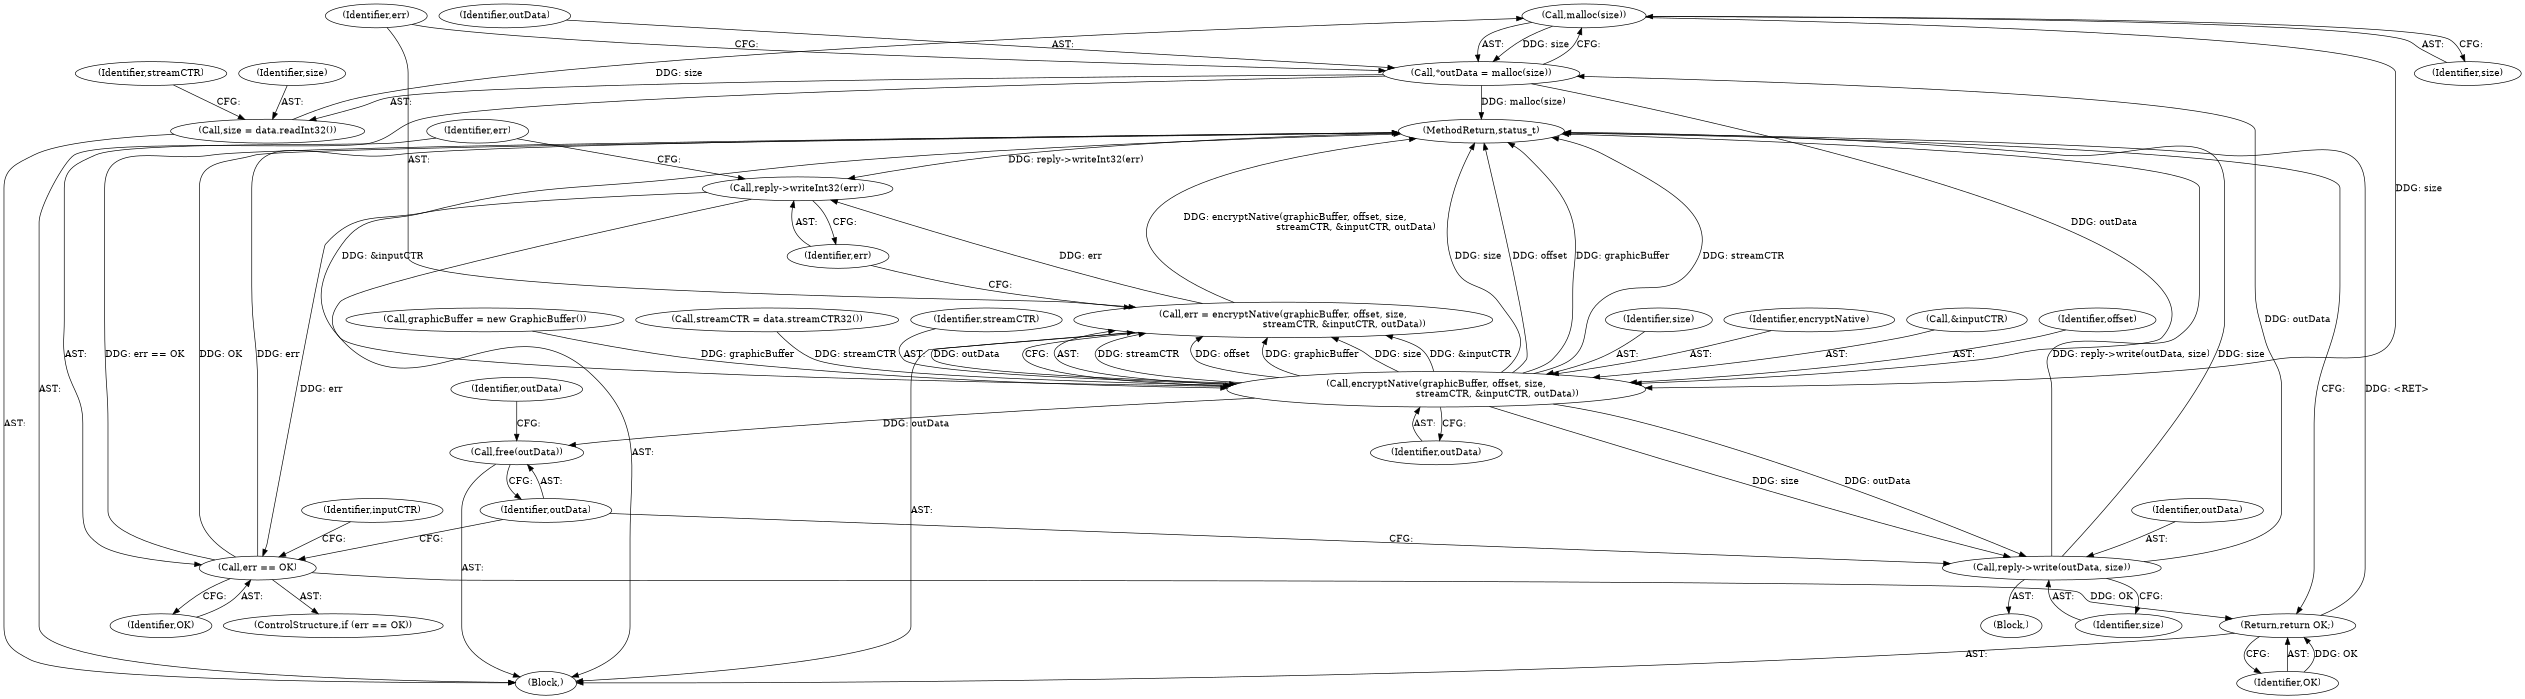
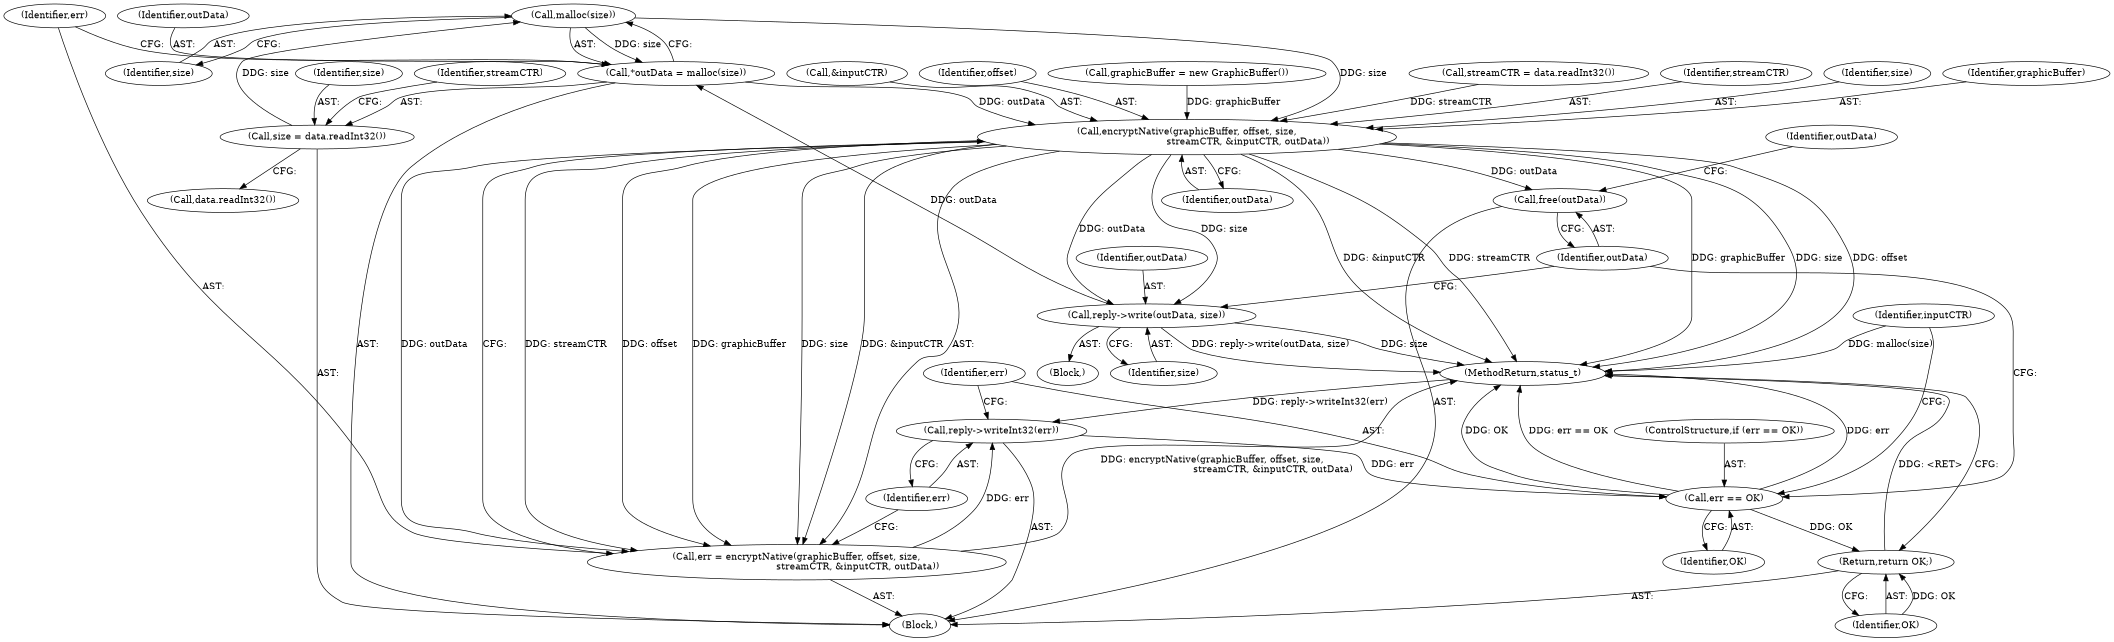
  digraph {
    n1 [label="(Call,malloc(size))"]
    n2 [label="(Call,*outData = malloc(size))"]
    n3 [label="(Call,encryptNative(graphicBuffer, offset, size,\n                                         streamCTR, &inputCTR, outData))"]
    n4 [label="(Identifier,size)"]
    n5 [label="(Call,size = data.readInt32())"]
    n6 [label="(Block,)"]
    n7 [label="(MethodReturn,status_t)"]
    n8 [label="(Call,err = encryptNative(graphicBuffer, offset, size,\n                                         streamCTR, &inputCTR, outData))"]
    n9 [label="(Call,reply->write(outData, size))"]
    n10 [label="(Call,free(outData))"]
    n11 [label="(Identifier,outData)"]
+   n12 [label="(Call,data.readInt32())"]
    n13 [label="(Call,reply->writeInt32(err))"]
    n14 [label="(Return,return OK;)"]
    n15 [label="(Identifier,size)"]
    n16 [label="(Block,)"]
    n17 [label="(Identifier,outData)"]
    n18 [label="(Call,err == OK)"]
    n19 [label="(Identifier,err)"]
    n20 [label="(ControlStructure,if (err == OK))"]
    n21 [label="(Identifier,OK)"]
    n22 [label="(Identifier,OK)"]
    n23 [label="(Identifier,size)"]
    n24 [label="(Identifier,err)"]
    n25 [label="(Identifier,outData)"]
-   n26 [label="(Call,streamCTR = data.streamCTR32())"]
+   n26 [label="(Call,streamCTR = data.readInt32())"]
    n27 [label="(Identifier,err)"]
    n28 [label="(Identifier,outData)"]
    n29 [label="(Identifier,streamCTR)"]
    n30 [label="(Identifier,outData)"]
    n31 [label="(Identifier,streamCTR)"]
    n32 [label="(Identifier,size)"]
-   n33 [label="(Identifier,encryptNative)"]
+   n33 [label="(Identifier,graphicBuffer)"]
    n34 [label="(Identifier,inputCTR)"]
    n35 [label="(Call,&inputCTR)"]
    n36 [label="(Identifier,offset)"]
    n37 [label="(Call,graphicBuffer = new GraphicBuffer())"]
    n1 -> n2 [label="AST: "]
    n1 -> n2 [label="DDG: size"]
    n1 -> n3 [label="DDG: size"]
    n1 -> n4 [label="CFG: "]
    n2 -> n1 [label="CFG: "]
    n2 -> n3 [label="DDG: outData"]
    n2 -> n5 [label="AST: "]
    n2 -> n6 [label="AST: "]
-   n2 -> n7 [label="DDG: malloc(size)"]
+   n34 -> n7 [label="DDG: malloc(size)"]
    n3 -> n7 [label="DDG: &inputCTR"]
    n3 -> n7 [label="DDG: streamCTR"]
    n3 -> n7 [label="DDG: graphicBuffer"]
    n3 -> n7 [label="DDG: size"]
    n3 -> n7 [label="DDG: offset"]
    n3 -> n8 [label="AST: "]
    n3 -> n8 [label="DDG: streamCTR"]
    n3 -> n8 [label="DDG: offset"]
    n3 -> n8 [label="DDG: graphicBuffer"]
    n3 -> n8 [label="DDG: size"]
    n3 -> n8 [label="DDG: &inputCTR"]
    n3 -> n8 [label="DDG: outData"]
    n3 -> n9 [label="DDG: outData"]
    n3 -> n9 [label="DDG: size"]
    n3 -> n10 [label="DDG: outData"]
    n3 -> n11 [label="CFG: "]
    n4 -> n1 [label="AST: "]
    n5 -> n1 [label="DDG: size"]
    n5 -> n6 [label="AST: "]
+   n5 -> n12 [label="CFG: "]
    n7 -> n13 [label="DDG: reply->writeInt32(err)"]
    n7 -> n14 [label="CFG: "]
    n8 -> n3 [label="CFG: "]
    n8 -> n6 [label="AST: "]
    n8 -> n7 [label="DDG: encryptNative(graphicBuffer, offset, size,\n                                         streamCTR, &inputCTR, outData)"]
    n8 -> n13 [label="DDG: err"]
    n9 -> n2 [label="DDG: outData"]
    n9 -> n7 [label="DDG: reply->write(outData, size)"]
    n9 -> n7 [label="DDG: size"]
    n9 -> n15 [label="CFG: "]
    n9 -> n16 [label="AST: "]
    n10 -> n6 [label="AST: "]
    n10 -> n17 [label="CFG: "]
    n11 -> n3 [label="AST: "]
    n13 -> n6 [label="AST: "]
    n13 -> n18 [label="DDG: err"]
    n13 -> n19 [label="CFG: "]
    n14 -> n6 [label="AST: "]
    n14 -> n7 [label="DDG: <RET>"]
    n14 -> n22 [label="CFG: "]
    n15 -> n9 [label="AST: "]
    n17 -> n9 [label="CFG: "]
    n17 -> n10 [label="AST: "]
    n17 -> n18 [label="CFG: "]
    n18 -> n7 [label="DDG: err"]
    n18 -> n7 [label="DDG: OK"]
    n18 -> n7 [label="DDG: err == OK"]
    n18 -> n14 [label="DDG: OK"]
-   n18 -> n20 [label="AST: "]
+   n20 -> n18 [label="AST: "]
    n18 -> n21 [label="CFG: "]
    n19 -> n8 [label="CFG: "]
    n19 -> n13 [label="AST: "]
    n21 -> n18 [label="AST: "]
    n22 -> n14 [label="AST: "]
    n22 -> n14 [label="DDG: OK"]
    n23 -> n5 [label="AST: "]
    n24 -> n13 [label="CFG: "]
    n24 -> n18 [label="AST: "]
    n25 -> n2 [label="AST: "]
    n26 -> n3 [label="DDG: streamCTR"]
    n27 -> n2 [label="CFG: "]
    n27 -> n8 [label="AST: "]
    n28 -> n9 [label="AST: "]
    n29 -> n3 [label="AST: "]
    n30 -> n10 [label="CFG: "]
    n31 -> n5 [label="CFG: "]
    n32 -> n3 [label="AST: "]
    n33 -> n3 [label="AST: "]
    n34 -> n18 [label="CFG: "]
    n35 -> n3 [label="AST: "]
    n36 -> n3 [label="AST: "]
    n37 -> n3 [label="DDG: graphicBuffer"]
  }
